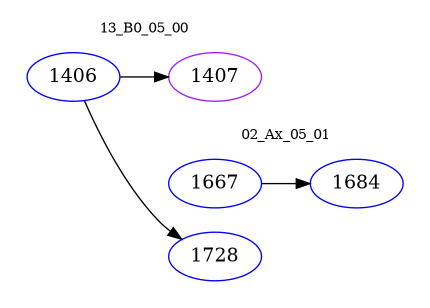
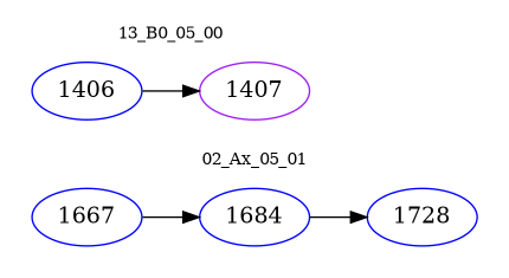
  digraph {
    rankdir=LR
    node [color=blue]
    edge [color=black]
    n1 [label=1684]
    n2 [label=1667]
    n3 [label=1728]
    n4 [label=1406]
    n5 [color=purple label=1407]
    subgraph cluster_1 {
      color=white
      fontsize=10
      label="02_Ax_05_01"
      n1
      n2
      n3
    }
    subgraph cluster_2 {
      color=white
      fontsize=10
      label="13_B0_05_00"
      n4
      n5
    }
-   n4 -> n3
+   n1 -> n3
    n2 -> n1
    n4 -> n5
  }
